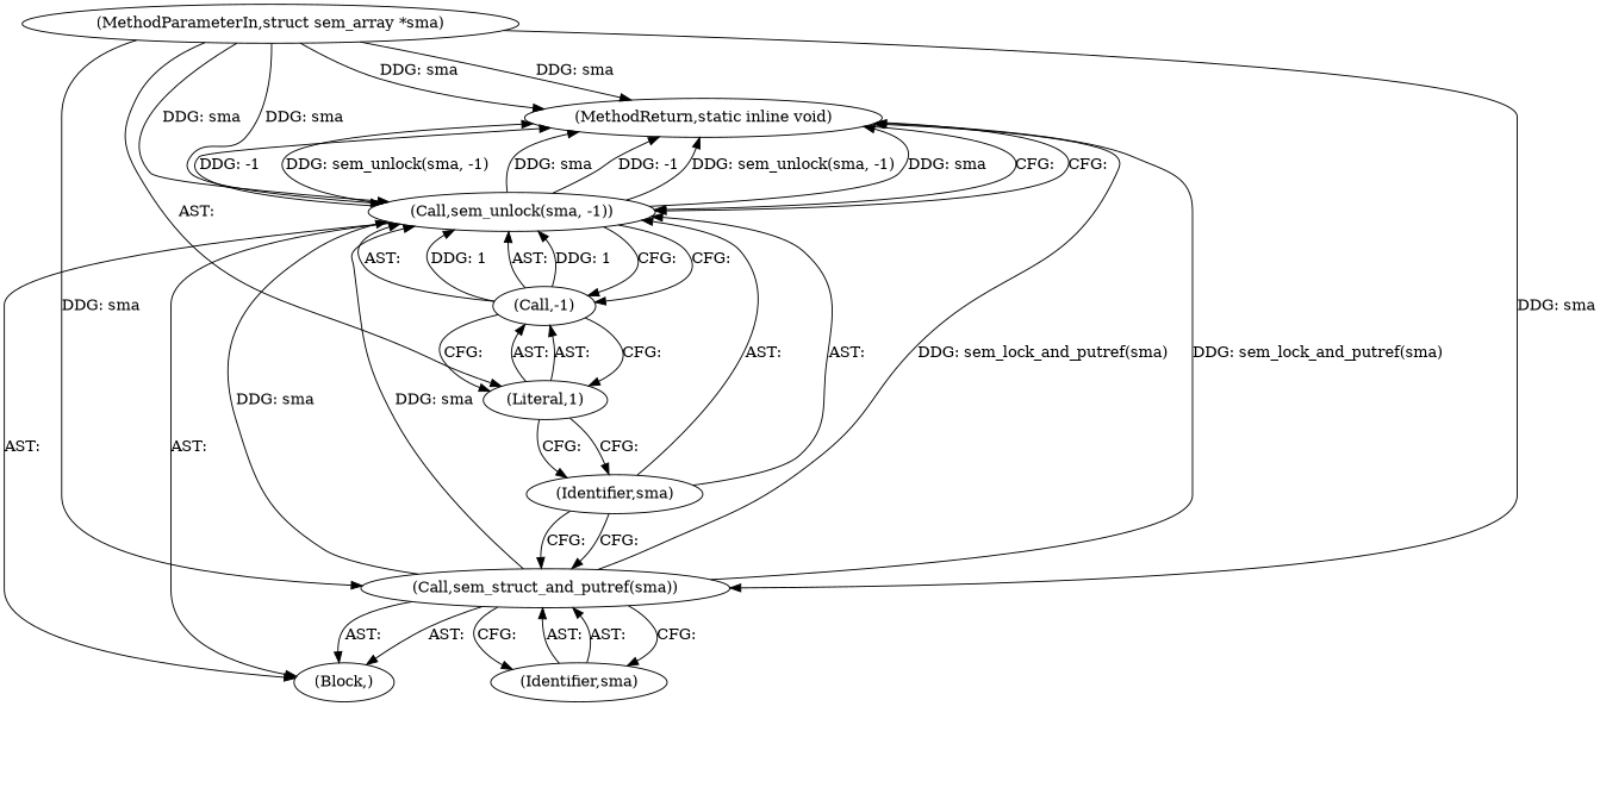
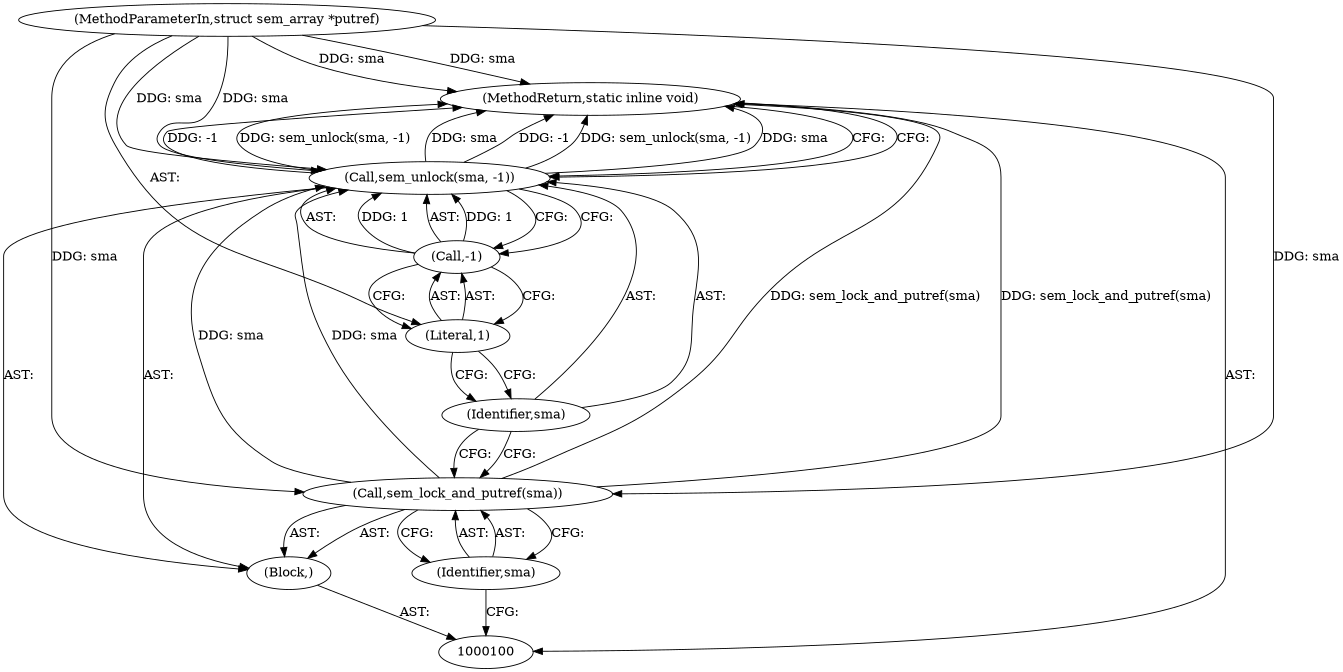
  digraph {
    n1 [label="(MethodReturn,static inline void)"]
    n2 [label="(Call,sem_unlock(sma, -1))"]
+   1000100
    n4 [label="(Block,)"]
    n5 [label="(Call,-1)"]
-   n6 [label="(MethodParameterIn,struct sem_array *sma)"]
-   n7 [label="(Call,sem_struct_and_putref(sma))"]
+   n6 [label="(MethodParameterIn,struct sem_array *putref)"]
+   n7 [label="(Call,sem_lock_and_putref(sma))"]
    n8 [label="(Literal,1)"]
    n9 [label="(Identifier,sma)"]
    n10 [label="(Identifier,sma)"]
    n1 -> n2 [label="CFG: "]
    n1 -> n2 [label="CFG: "]
+   n1 -> 1000100 [label="AST: "]
    n2 -> n1 [label="DDG: -1"]
    n2 -> n1 [label="DDG: sem_unlock(sma, -1)"]
    n2 -> n1 [label="DDG: sma"]
    n2 -> n1 [label="DDG: -1"]
    n2 -> n1 [label="DDG: sem_unlock(sma, -1)"]
    n2 -> n1 [label="DDG: sma"]
    n2 -> n4 [label="AST: "]
    n2 -> n4 [label="AST: "]
    n2 -> n5 [label="CFG: "]
    n2 -> n5 [label="CFG: "]
+   n4 -> 1000100 [label="AST: "]
    n5 -> n2 [label="AST: "]
    n5 -> n2 [label="DDG: 1"]
    n5 -> n2 [label="AST: "]
    n5 -> n2 [label="DDG: 1"]
    n5 -> n8 [label="CFG: "]
    n5 -> n8 [label="CFG: "]
    n6 -> n1 [label="DDG: sma"]
    n6 -> n1 [label="DDG: sma"]
    n6 -> n2 [label="DDG: sma"]
    n6 -> n2 [label="DDG: sma"]
    n6 -> n7 [label="DDG: sma"]
    n6 -> n7 [label="DDG: sma"]
    n6 -> n8 [label="AST: "]
    n7 -> n1 [label="DDG: sem_lock_and_putref(sma)"]
    n7 -> n1 [label="DDG: sem_lock_and_putref(sma)"]
    n7 -> n2 [label="DDG: sma"]
    n7 -> n2 [label="DDG: sma"]
    n7 -> n4 [label="AST: "]
    n7 -> n4 [label="AST: "]
    n7 -> n9 [label="CFG: "]
    n7 -> n9 [label="CFG: "]
    n8 -> n5 [label="AST: "]
    n8 -> n5 [label="AST: "]
    n8 -> n10 [label="CFG: "]
    n8 -> n10 [label="CFG: "]
+   n9 -> 1000100 [label="CFG: "]
    n9 -> n7 [label="AST: "]
    n9 -> n7 [label="AST: "]
    n10 -> n2 [label="AST: "]
    n10 -> n2 [label="AST: "]
    n10 -> n7 [label="CFG: "]
    n10 -> n7 [label="CFG: "]
  }
